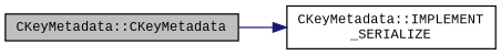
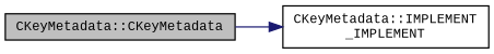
  digraph {
    rankdir=LR
    fontname="Liberation Mono"
    node [color=black fontname="Liberation Mono" fontsize=10 shape=record style=filled]
    n1 [fillcolor=grey75 fontcolor=black height=0.2 label="CKeyMetadata::CKeyMetadata" width=0.4]
-   n2 [fillcolor=white height=0.2 label="CKeyMetadata::IMPLEMENT\l_SERIALIZE" width=0.4]
+   n2 [fillcolor=white height=0.2 label="CKeyMetadata::IMPLEMENT\l_IMPLEMENT" width=0.4]
    n1 -> n2 [color=midnightblue fontname="Liberation Mono" fontsize=10 labelfontname=Helvetica labelfontsize=10 style=solid]
  }
